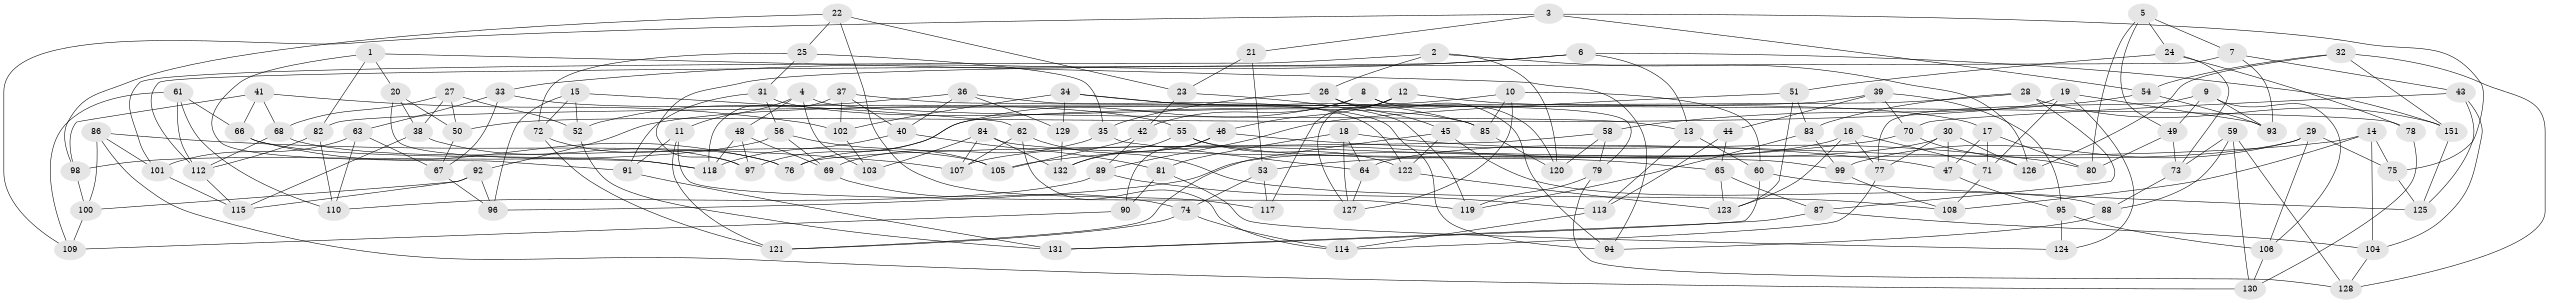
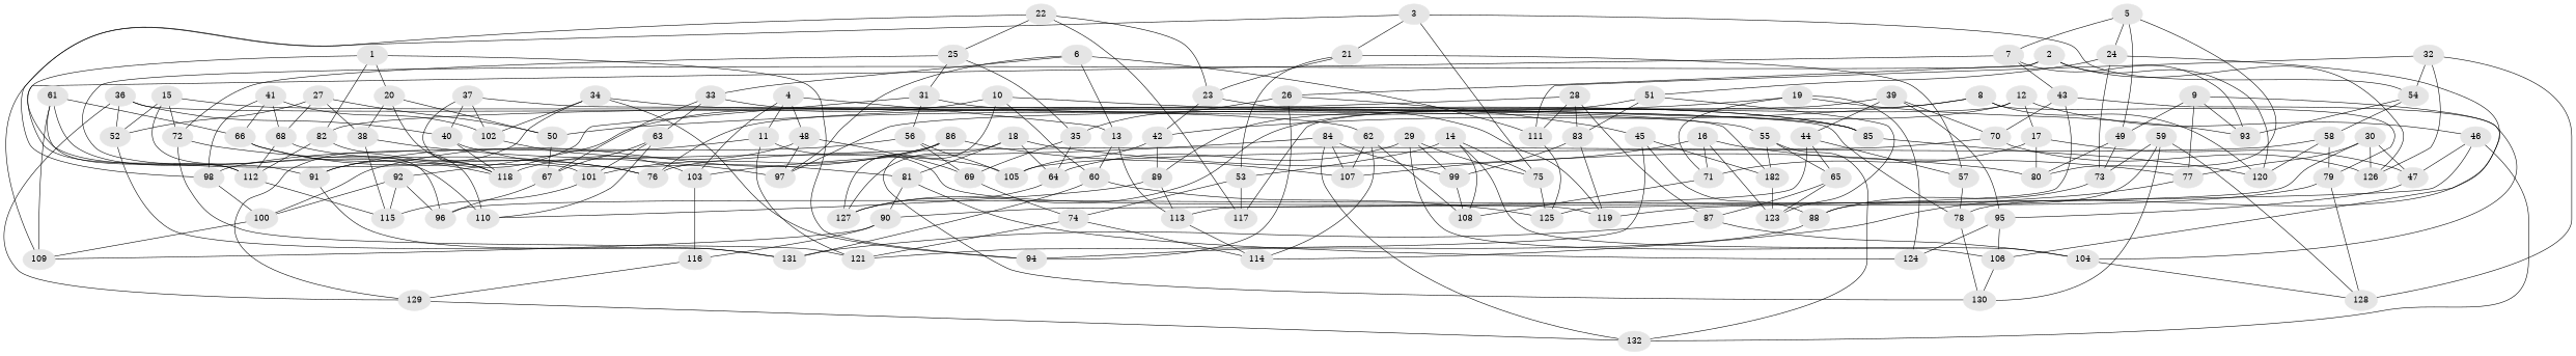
  graph {
    node [color=gray90 style=filled]
    1
    20
    82
    91
    94
    50
    38
    118
    112
    110
    131
    2
    26
    101
    120
    126
    35
    45
    115
    3
    21
    54
    75
    109
    53
    23
+   57
    93
    58
    125
    4
    11
    13
    48
    103
    119
    121
    60
    113
    97
    69
+   116
    5
    7
    24
    49
    80
    43
    51
    73
    78
    6
    33
-   111 [label=151]
+   111
    55
    63
    67
    104
    70
    8
    42
    76
    79
    89
    105
    128
    9
    77
    106
    114
    130
    10
    85
    92
    127
    96
    100
    12
    17
    46
    117
    71
    47
    90
    132
    14
    108
    74
    15
    52
    62
    72
    107
    16
    123
    95
    18
    64
    81
    124
    19
    22
    25
    98
    31
    83
    88
    56
-   122
+   122 [label=182]
    27
    68
    28
    87
    99
    29
    30
    32
    65
    34
    102
    129
    36
    40
    37
    39
    44
    41
    66
    59
    61
    84
    86
    1 -- 20
    1 -- 82
    1 -- 91
    1 -- 94
    20 -- 50
    20 -- 38
    20 -- 118
    82 -- 112
    82 -- 110
    91 -- 131
    50 -- 67
    38 -- 115
    38 -- 97
    112 -- 115
    2 -- 26
    2 -- 101
    2 -- 120
    2 -- 126
    26 -- 94
    26 -- 35
    26 -- 45
    101 -- 115
    35 -- 69
    35 -- 64
    45 -- 121
    45 -- 88
    45 -- 122
    3 -- 21
    3 -- 54
    3 -- 75
    3 -- 109
    21 -- 53
    21 -- 23
+   21 -- 57
    54 -- 93
    54 -- 58
    75 -- 125
    53 -- 117
    53 -- 74
    23 -- 119
    23 -- 42
+   57 -- 78
    58 -- 120
    58 -- 76
    58 -- 79
    4 -- 11
    4 -- 13
    4 -- 48
    4 -- 103
    11 -- 91
    11 -- 119
    11 -- 121
    13 -- 60
    13 -- 113
    48 -- 118
    48 -- 97
    48 -- 69
+   103 -- 116
    60 -- 131
    60 -- 125
    113 -- 114
    69 -- 74
+   116 -- 129
    5 -- 7
    5 -- 24
    5 -- 49
    5 -- 80
    7 -- 112
    7 -- 93
    7 -- 43
    24 -- 51
    24 -- 73
    24 -- 78
    49 -- 80
    49 -- 73
    43 -- 125
    43 -- 104
    43 -- 70
    51 -- 89
    51 -- 123
    51 -- 83
    73 -- 88
    78 -- 130
    6 -- 13
    6 -- 97
    6 -- 33
    6 -- 111
    33 -- 55
    33 -- 63
    33 -- 67
    111 -- 125
    55 -- 132
    55 -- 122
    55 -- 65
    63 -- 110
    63 -- 101
    63 -- 67
    67 -- 96
    104 -- 128
    70 -- 126
    70 -- 105
    8 -- 120
    8 -- 42
    8 -- 76
    8 -- 79
    42 -- 89
    42 -- 105
    79 -- 119
    79 -- 128
    89 -- 110
    89 -- 113
    9 -- 93
    9 -- 49
    9 -- 77
    9 -- 106
    77 -- 114
    106 -- 130
    10 -- 60
    10 -- 85
    10 -- 92
    10 -- 127
    85 -- 120
    92 -- 115
    92 -- 96
    92 -- 100
    100 -- 109
    12 -- 127
    12 -- 17
    12 -- 46
    12 -- 117
    17 -- 80
    17 -- 71
    17 -- 47
    46 -- 47
    46 -- 90
    46 -- 132
    71 -- 108
    47 -- 95
    90 -- 109
+   90 -- 116
    14 -- 75
    14 -- 53
    14 -- 104
    14 -- 108
    74 -- 121
    74 -- 114
    15 -- 96
    15 -- 52
    15 -- 62
    15 -- 72
    52 -- 131
    62 -- 114
    62 -- 108
    62 -- 107
    72 -- 121
    72 -- 76
    16 -- 77
    16 -- 71
    16 -- 107
    16 -- 123
    95 -- 106
    95 -- 124
    18 -- 80
    18 -- 127
    18 -- 64
    18 -- 81
    64 -- 127
    81 -- 90
    81 -- 124
    19 -- 50
    19 -- 93
    19 -- 71
    19 -- 124
    22 -- 23
    22 -- 117
    22 -- 25
    22 -- 98
    25 -- 35
    25 -- 72
    25 -- 31
    98 -- 100
    31 -- 91
    31 -- 85
    31 -- 56
    83 -- 119
    83 -- 99
    88 -- 94
    56 -- 69
    56 -- 105
    56 -- 98
    122 -- 123
    27 -- 50
    27 -- 38
    27 -- 52
    27 -- 68
    68 -- 112
    68 -- 105
    28 -- 82
    28 -- 111
    28 -- 83
    28 -- 87
    87 -- 131
    87 -- 104
    99 -- 108
    29 -- 75
    29 -- 106
    29 -- 64
    29 -- 99
    30 -- 126
    30 -- 77
    30 -- 96
    30 -- 47
    32 -- 126
    32 -- 54
    32 -- 111
    32 -- 128
    65 -- 123
    65 -- 87
    34 -- 94
    34 -- 85
    34 -- 102
    34 -- 129
    102 -- 103
    129 -- 132
    36 -- 52
    36 -- 122
    36 -- 129
    36 -- 40
    40 -- 118
    40 -- 81
    37 -- 118
    37 -- 78
    37 -- 102
    37 -- 40
    39 -- 97
    39 -- 70
    39 -- 95
    39 -- 44
+   44 -- 57
    44 -- 113
    44 -- 65
    41 -- 98
    41 -- 68
    41 -- 102
    41 -- 66
    66 -- 118
    66 -- 76
    59 -- 73
    59 -- 128
    59 -- 130
    59 -- 88
    61 -- 112
    61 -- 110
    61 -- 109
    61 -- 66
    84 -- 103
    84 -- 132
    84 -- 107
    84 -- 99
    86 -- 101
    86 -- 130
    86 -- 100
    86 -- 107
  }
